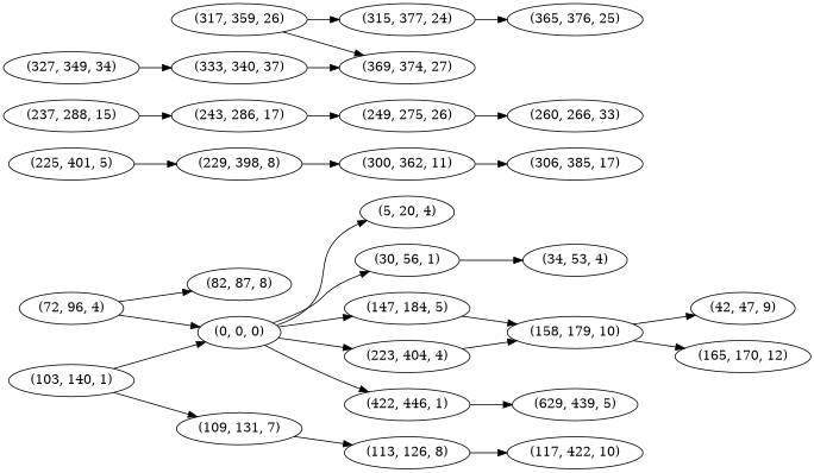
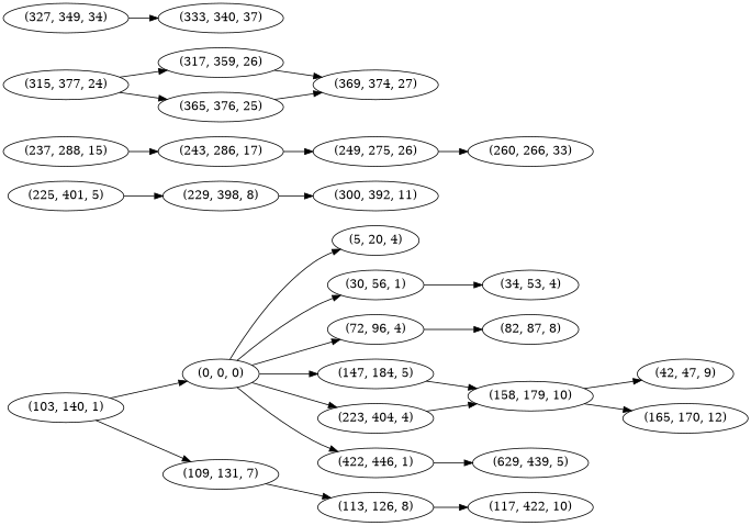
  digraph {
    rankdir=LR
    n1 [label="(5, 20, 4)"]
    "(0, 0, 0)"
    "(30, 56, 1)"
    "(72, 96, 4)"
    "(147, 184, 5)"
    "(223, 404, 4)"
    "(422, 446, 1)"
    "(34, 53, 4)"
    "(82, 87, 8)"
    "(103, 140, 1)"
    "(109, 131, 7)"
    "(158, 179, 10)"
    n13 [label="(629, 439, 5)"]
    "(113, 126, 8)"
    n15 [label="(117, 422, 10)"]
    "(42, 47, 9)"
    "(165, 170, 12)"
    "(225, 401, 5)"
    "(229, 398, 8)"
-   "(300, 392, 11)" [label="(300, 362, 11)"]
+   "(300, 392, 11)"
    n21 [label="(243, 286, 17)"]
    "(237, 288, 15)"
-   "(306, 385, 17)"
    "(249, 275, 26)"
    "(260, 266, 33)"
    "(315, 377, 24)"
    "(317, 359, 26)"
    "(365, 376, 25)"
    "(369, 374, 27)"
    "(327, 349, 34)"
    "(333, 340, 37)"
    "(0, 0, 0)" -> n1
    "(0, 0, 0)" -> "(30, 56, 1)"
-   "(72, 96, 4)" -> "(0, 0, 0)"
+   "(0, 0, 0)" -> "(72, 96, 4)"
    "(0, 0, 0)" -> "(147, 184, 5)"
    "(0, 0, 0)" -> "(223, 404, 4)"
    "(0, 0, 0)" -> "(422, 446, 1)"
    "(30, 56, 1)" -> "(34, 53, 4)"
    "(72, 96, 4)" -> "(82, 87, 8)"
    "(147, 184, 5)" -> "(158, 179, 10)"
    "(223, 404, 4)" -> "(158, 179, 10)"
    "(422, 446, 1)" -> n13
    "(103, 140, 1)" -> "(0, 0, 0)"
    "(103, 140, 1)" -> "(109, 131, 7)"
    "(109, 131, 7)" -> "(113, 126, 8)"
    "(158, 179, 10)" -> "(42, 47, 9)"
    "(158, 179, 10)" -> "(165, 170, 12)"
    "(113, 126, 8)" -> n15
    "(225, 401, 5)" -> "(229, 398, 8)"
    "(229, 398, 8)" -> "(300, 392, 11)"
-   "(300, 392, 11)" -> "(306, 385, 17)"
    n21 -> "(249, 275, 26)"
    "(237, 288, 15)" -> n21
    "(249, 275, 26)" -> "(260, 266, 33)"
-   "(317, 359, 26)" -> "(315, 377, 24)"
+   "(315, 377, 24)" -> "(317, 359, 26)"
    "(315, 377, 24)" -> "(365, 376, 25)"
    "(317, 359, 26)" -> "(369, 374, 27)"
-   "(333, 340, 37)" -> "(369, 374, 27)"
+   "(365, 376, 25)" -> "(369, 374, 27)"
    "(327, 349, 34)" -> "(333, 340, 37)"
  }
